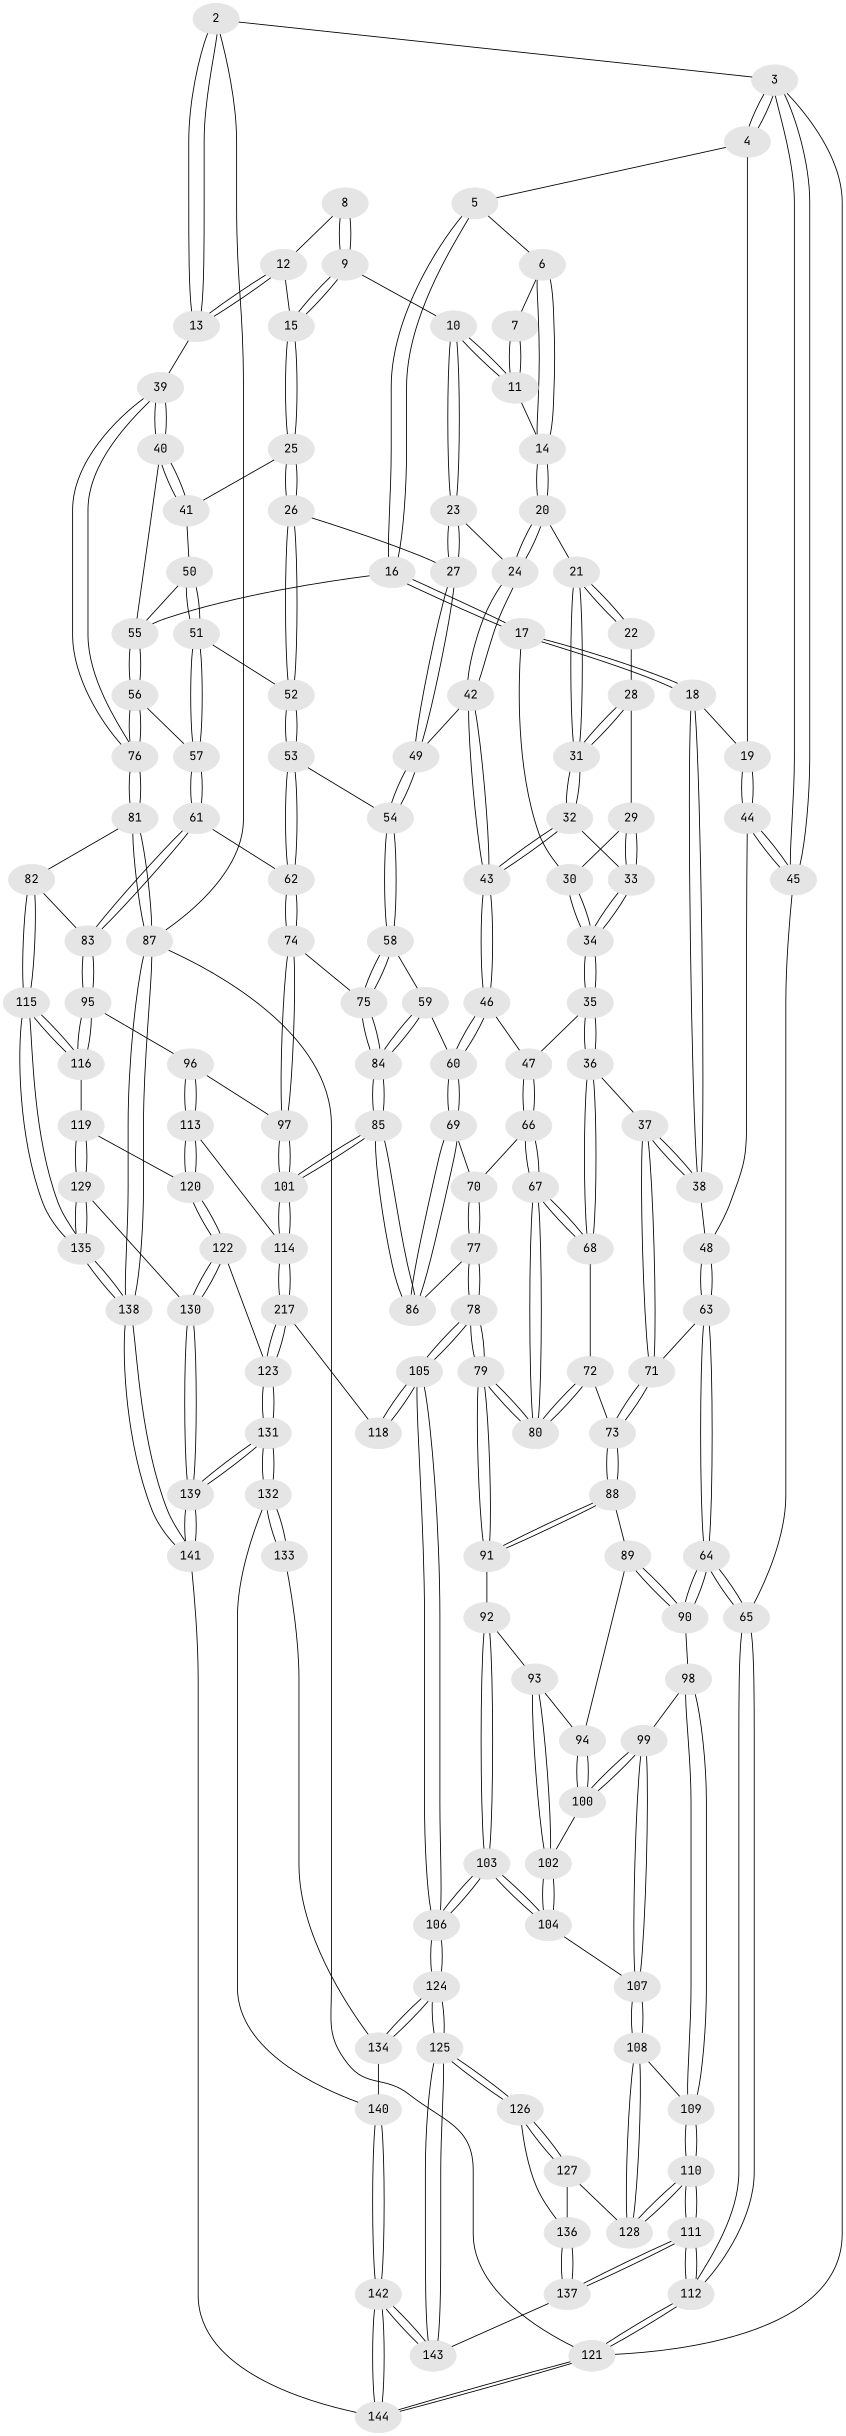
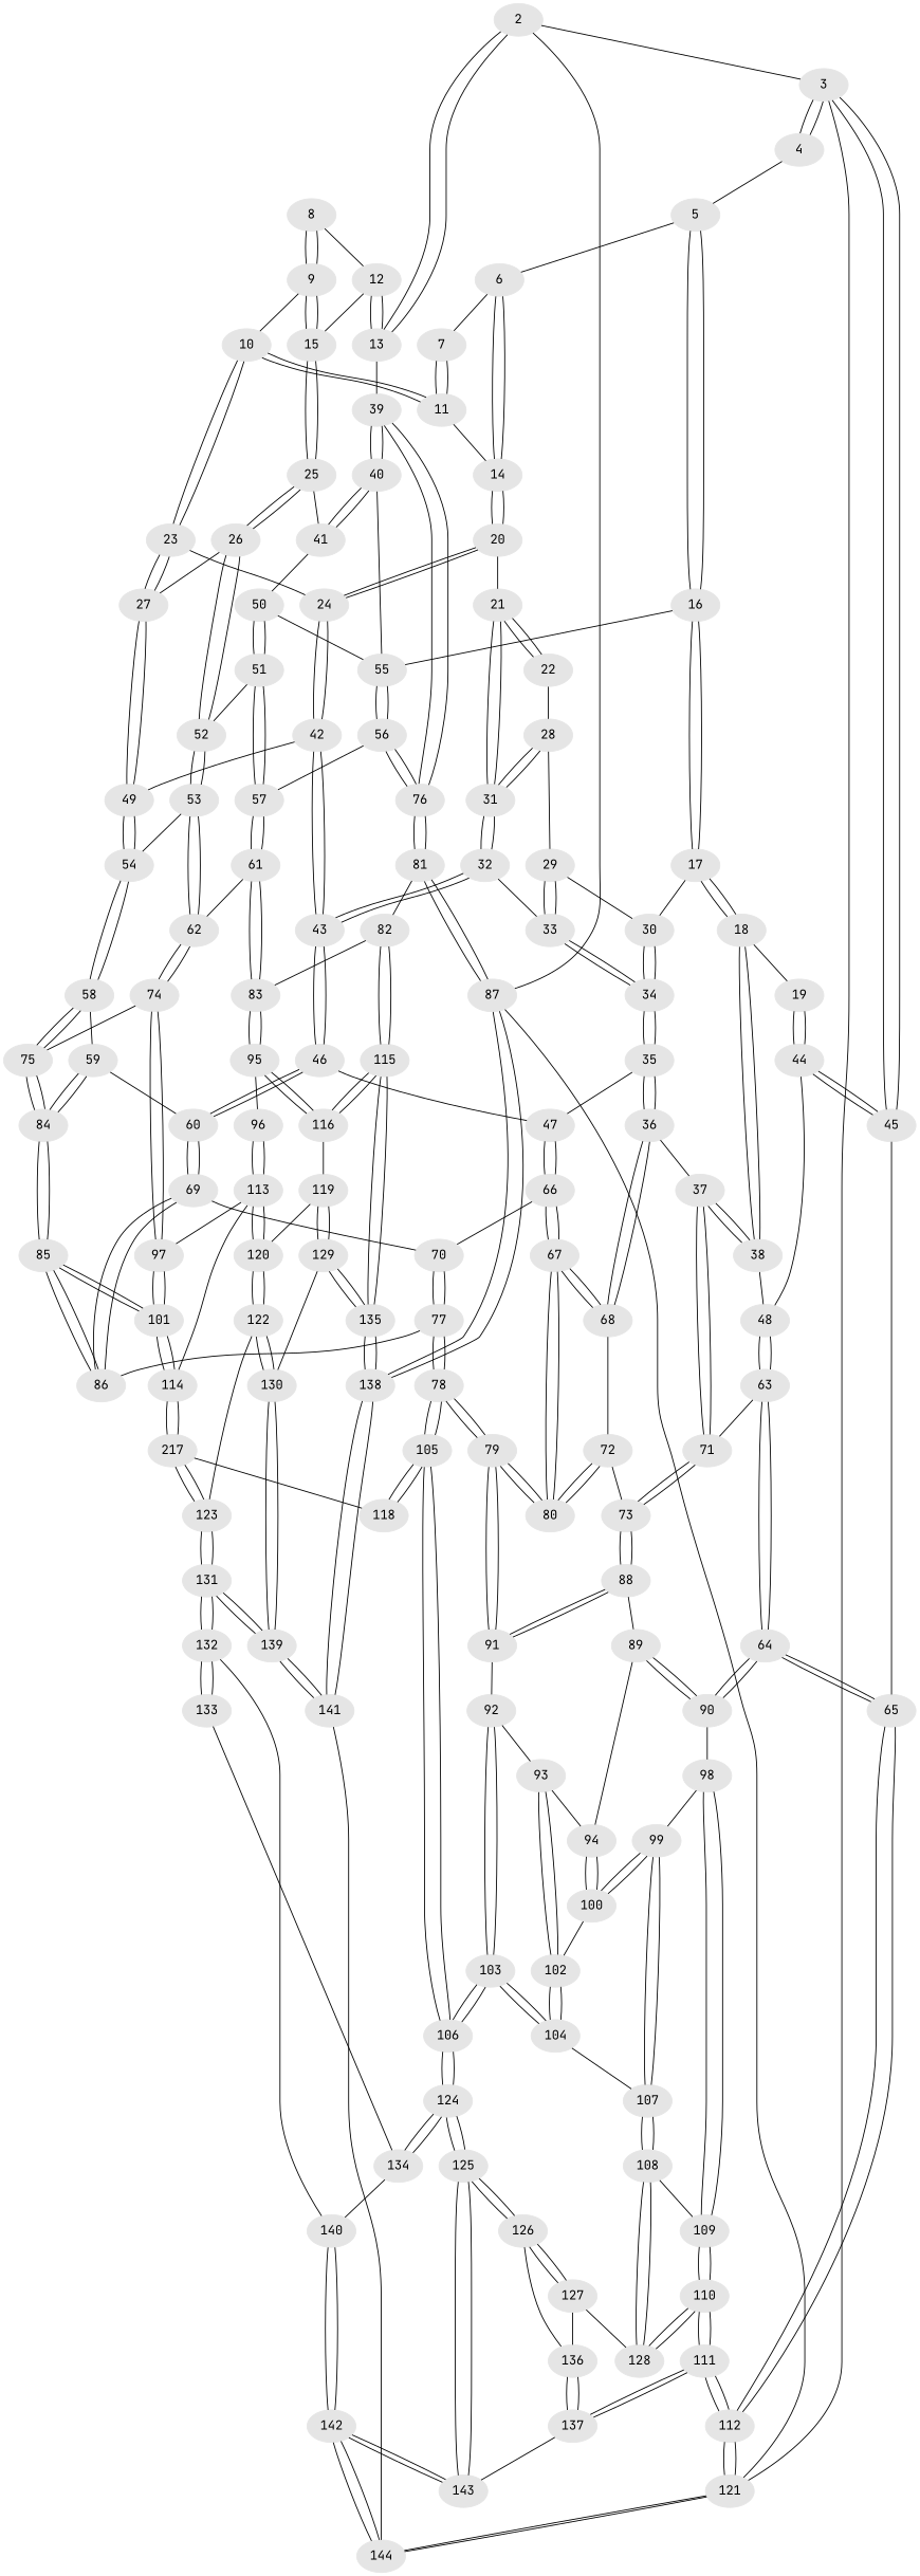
  graph {
    fontname="JetBrains Mono"
    node [color=gray90 fontname="JetBrains Mono" style=filled]
    edge [fontname="JetBrains Mono"]
    2
    3
    13
    87
    8
    9
    12
    4
    45
    121
    39
    138
    5
    19
    65
    144
    6
    16
    44
    7
    14
    17
    55
    11
    20
    10
    15
    23
    25
    24
    27
    40
    76
    21
    26
    41
    18
    30
    22
    28
    38
    34
    48
    31
    42
    32
    29
    49
    43
    52
    50
    53
    54
    33
    35
    46
    36
    47
    37
    68
    66
    71
    72
    73
    63
    81
    56
    51
    60
    112
    69
    67
    70
    64
    58
    57
    61
    62
    74
    59
    75
    83
    84
    85
    86
    95
    97
    90
    98
    80
    77
    78
    88
    91
    89
    101
    82
    79
    105
    106
    118
    92
    115
    116
    135
    96
    114
    141
    94
    100
    99
    109
    93
    103
    102
    104
    113
    119
    120
    107
    110
    108
    n123 [label=217]
    124
    125
    134
    128
    111
    137
    143
    122
    123
    129
    131
    133
    130
    139
    132
    126
    140
    127
    136
    142
    2 -- 3
    2 -- 13
    2 -- 13
    2 -- 87
    3 -- 4
    3 -- 4
    3 -- 45
    3 -- 45
    3 -- 121
    13 -- 39
    87 -- 121
    87 -- 138
    87 -- 138
    8 -- 9
    8 -- 9
    8 -- 12
    9 -- 10
    9 -- 15
    9 -- 15
    12 -- 13
    12 -- 13
    12 -- 15
    4 -- 5
-   4 -- 19
    45 -- 65
    121 -- 144
    121 -- 144
    39 -- 40
    39 -- 40
    39 -- 76
    39 -- 76
    138 -- 141
    138 -- 141
    5 -- 6
    5 -- 16
    5 -- 16
    19 -- 44
    19 -- 44
    65 -- 112
    65 -- 112
    6 -- 7
    6 -- 14
    6 -- 14
    16 -- 17
    16 -- 17
    16 -- 55
    44 -- 45
    44 -- 45
    44 -- 48
    7 -- 11
    7 -- 11
    14 -- 20
    14 -- 20
    17 -- 18
    17 -- 18
    17 -- 30
    55 -- 56
    55 -- 56
    11 -- 14
    20 -- 24
    20 -- 24
    20 -- 21
    10 -- 11
    10 -- 11
    10 -- 23
    10 -- 23
    15 -- 25
    15 -- 25
    23 -- 24
    23 -- 27
    23 -- 27
    25 -- 26
    25 -- 26
    25 -- 41
    24 -- 42
    24 -- 42
    27 -- 49
    27 -- 49
    40 -- 55
    40 -- 41
    40 -- 41
    76 -- 81
    76 -- 81
    21 -- 22
    21 -- 22
    21 -- 31
    21 -- 31
    26 -- 27
    26 -- 52
    26 -- 52
    41 -- 50
    18 -- 19
    18 -- 38
    18 -- 38
    30 -- 34
    30 -- 34
    22 -- 28
    28 -- 31
    28 -- 31
    28 -- 29
    38 -- 48
    34 -- 35
    34 -- 35
    48 -- 63
    48 -- 63
    31 -- 32
    31 -- 32
    42 -- 49
    42 -- 43
    42 -- 43
    32 -- 43
    32 -- 43
    32 -- 33
    29 -- 30
    29 -- 33
    29 -- 33
    49 -- 54
    49 -- 54
    43 -- 46
    43 -- 46
    52 -- 53
    52 -- 53
    50 -- 55
    50 -- 51
    50 -- 51
    53 -- 54
    53 -- 62
    53 -- 62
    54 -- 58
    54 -- 58
    33 -- 34
    33 -- 34
    35 -- 36
    35 -- 36
    35 -- 47
    46 -- 47
    46 -- 60
    46 -- 60
    36 -- 37
    36 -- 68
    36 -- 68
    47 -- 66
    47 -- 66
    37 -- 38
    37 -- 38
    37 -- 71
    37 -- 71
    68 -- 72
    66 -- 67
    66 -- 67
    66 -- 70
    71 -- 73
    71 -- 73
    72 -- 73
    72 -- 80
    72 -- 80
    73 -- 88
    73 -- 88
    63 -- 71
    63 -- 64
    63 -- 64
    81 -- 87
    81 -- 87
    81 -- 82
    56 -- 76
    56 -- 76
    56 -- 57
    51 -- 52
    51 -- 57
    51 -- 57
    60 -- 69
    60 -- 69
    112 -- 121
    112 -- 121
    69 -- 70
    69 -- 86
    69 -- 86
    67 -- 68
    67 -- 68
    67 -- 80
    67 -- 80
    70 -- 77
    70 -- 77
    64 -- 65
    64 -- 65
    64 -- 90
    64 -- 90
    58 -- 59
    58 -- 75
    58 -- 75
    57 -- 61
    57 -- 61
    61 -- 62
    61 -- 83
    61 -- 83
    62 -- 74
    62 -- 74
    74 -- 75
    74 -- 97
    74 -- 97
    59 -- 60
    59 -- 84
    59 -- 84
    75 -- 84
    75 -- 84
    83 -- 95
    83 -- 95
    84 -- 85
    84 -- 85
    85 -- 86
    85 -- 86
    85 -- 101
    85 -- 101
    95 -- 116
    95 -- 116
    95 -- 96
    97 -- 101
    97 -- 101
    90 -- 98
    98 -- 99
    98 -- 109
    98 -- 109
    77 -- 86
    77 -- 78
    77 -- 78
    78 -- 79
    78 -- 79
    78 -- 105
    78 -- 105
    88 -- 91
    88 -- 91
    88 -- 89
    91 -- 92
    89 -- 90
    89 -- 90
    89 -- 94
    101 -- 114
    101 -- 114
    82 -- 83
    82 -- 115
    82 -- 115
    79 -- 80
    79 -- 80
    79 -- 91
    79 -- 91
    105 -- 106
    105 -- 106
    105 -- 118
    105 -- 118
    106 -- 124
    106 -- 124
    92 -- 93
    92 -- 103
    92 -- 103
    115 -- 116
    115 -- 116
    115 -- 135
    115 -- 135
    116 -- 119
    135 -- 138
    135 -- 138
-   96 -- 97
+   113 -- 97
    96 -- 113
    96 -- 113
    114 -- n123
    114 -- n123
    141 -- 144
    94 -- 100
    94 -- 100
    100 -- 102
    99 -- 100
    99 -- 100
    99 -- 107
    99 -- 107
    109 -- 110
    109 -- 110
    93 -- 94
    93 -- 102
    93 -- 102
    103 -- 106
    103 -- 106
    103 -- 104
    103 -- 104
    102 -- 104
    102 -- 104
    104 -- 107
    113 -- 114
    113 -- 120
    113 -- 120
    119 -- 120
    119 -- 129
    119 -- 129
    120 -- 122
    120 -- 122
    107 -- 108
    107 -- 108
    110 -- 128
    110 -- 128
    110 -- 111
    110 -- 111
    108 -- 109
    108 -- 128
    108 -- 128
    n123 -- 118
    n123 -- 123
    n123 -- 123
    124 -- 125
    124 -- 125
    124 -- 134
    124 -- 134
    125 -- 143
    125 -- 143
    125 -- 126
    125 -- 126
    134 -- 140
    111 -- 112
    111 -- 112
    111 -- 137
    111 -- 137
    137 -- 143
    122 -- 123
    122 -- 130
    122 -- 130
    123 -- 131
    123 -- 131
    129 -- 135
    129 -- 135
    129 -- 130
    131 -- 139
    131 -- 139
    131 -- 132
    131 -- 132
    133 -- 134
    130 -- 139
    130 -- 139
    139 -- 141
    139 -- 141
    132 -- 133
    132 -- 133
    132 -- 140
    126 -- 127
    126 -- 127
    126 -- 136
    140 -- 142
    140 -- 142
    127 -- 128
    127 -- 136
    136 -- 137
    136 -- 137
    142 -- 144
    142 -- 144
    142 -- 143
    142 -- 143
  }
